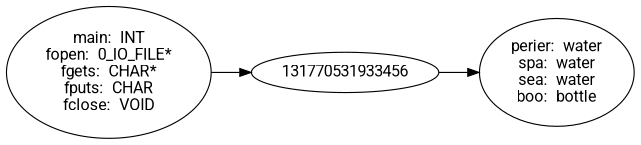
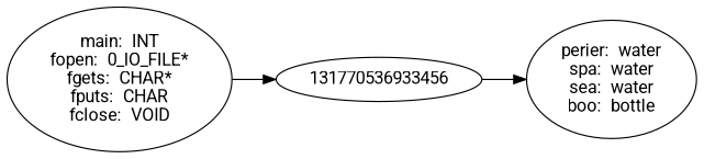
  digraph {
    rankdir=LR
    fontname=Roboto
    node [fontname=Roboto]
    edge [fontname=Roboto]
    n1 [label="main:  INT\nfopen:  0_IO_FILE*\nfgets:  CHAR*\nfputs:  CHAR\nfclose:  VOID"]
-   131770531933456
+   131770531933456 [label=131770536933456]
    n3 [label="perier:  water\nspa:  water\nsea:  water\nboo:  bottle"]
    n1 -> 131770531933456
    131770531933456 -> n3
  }
